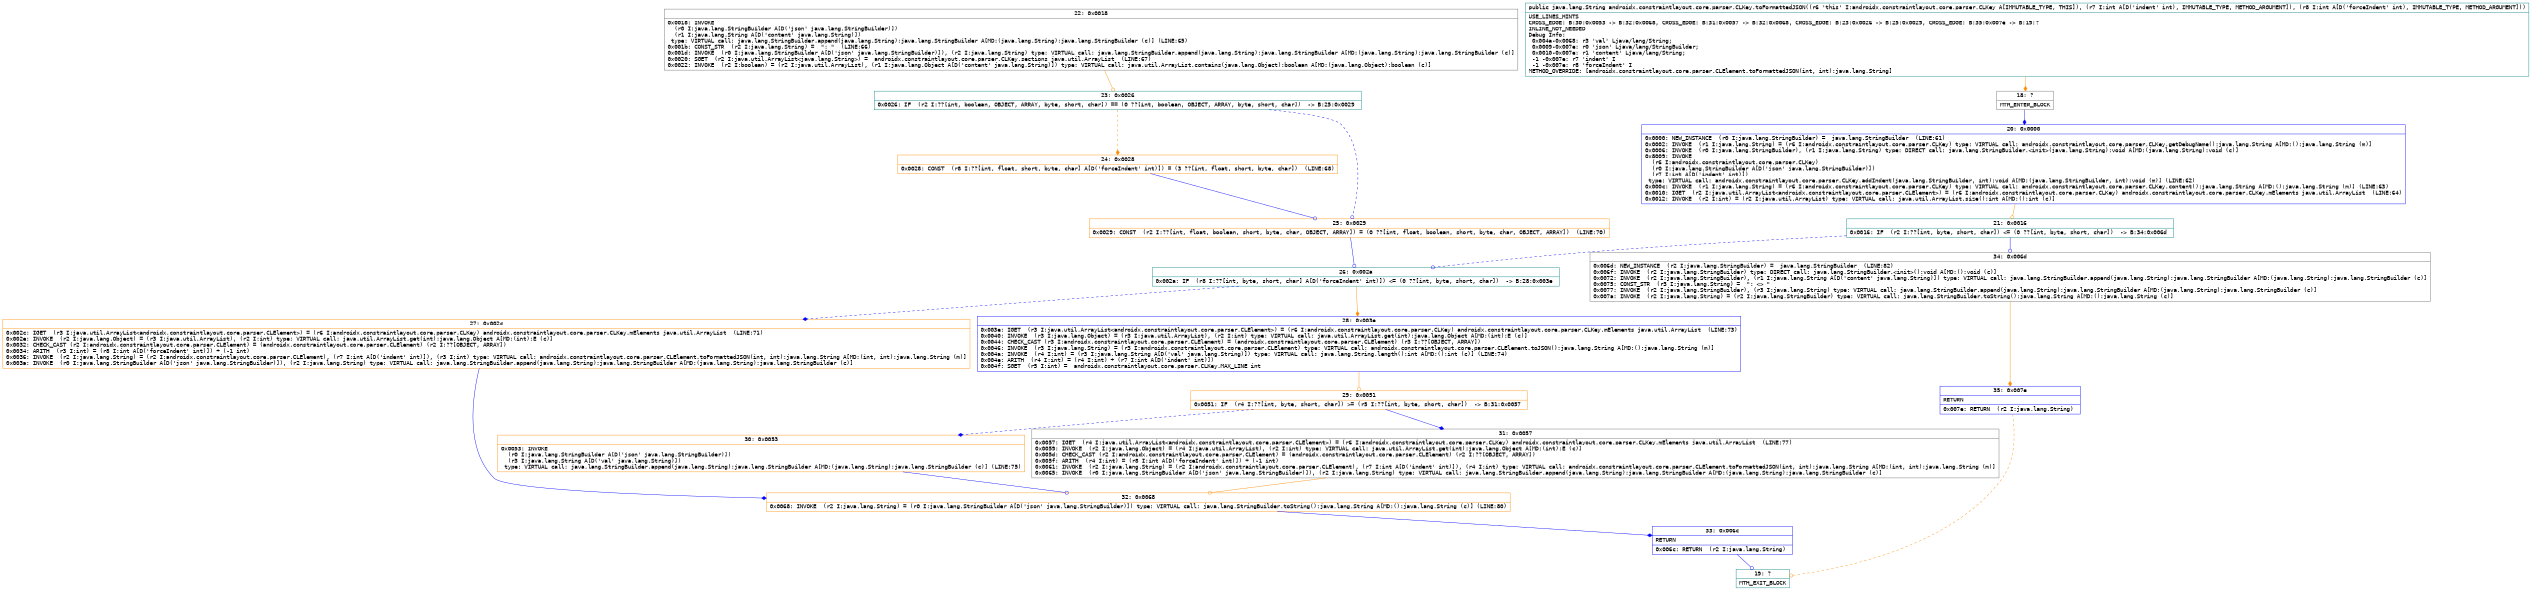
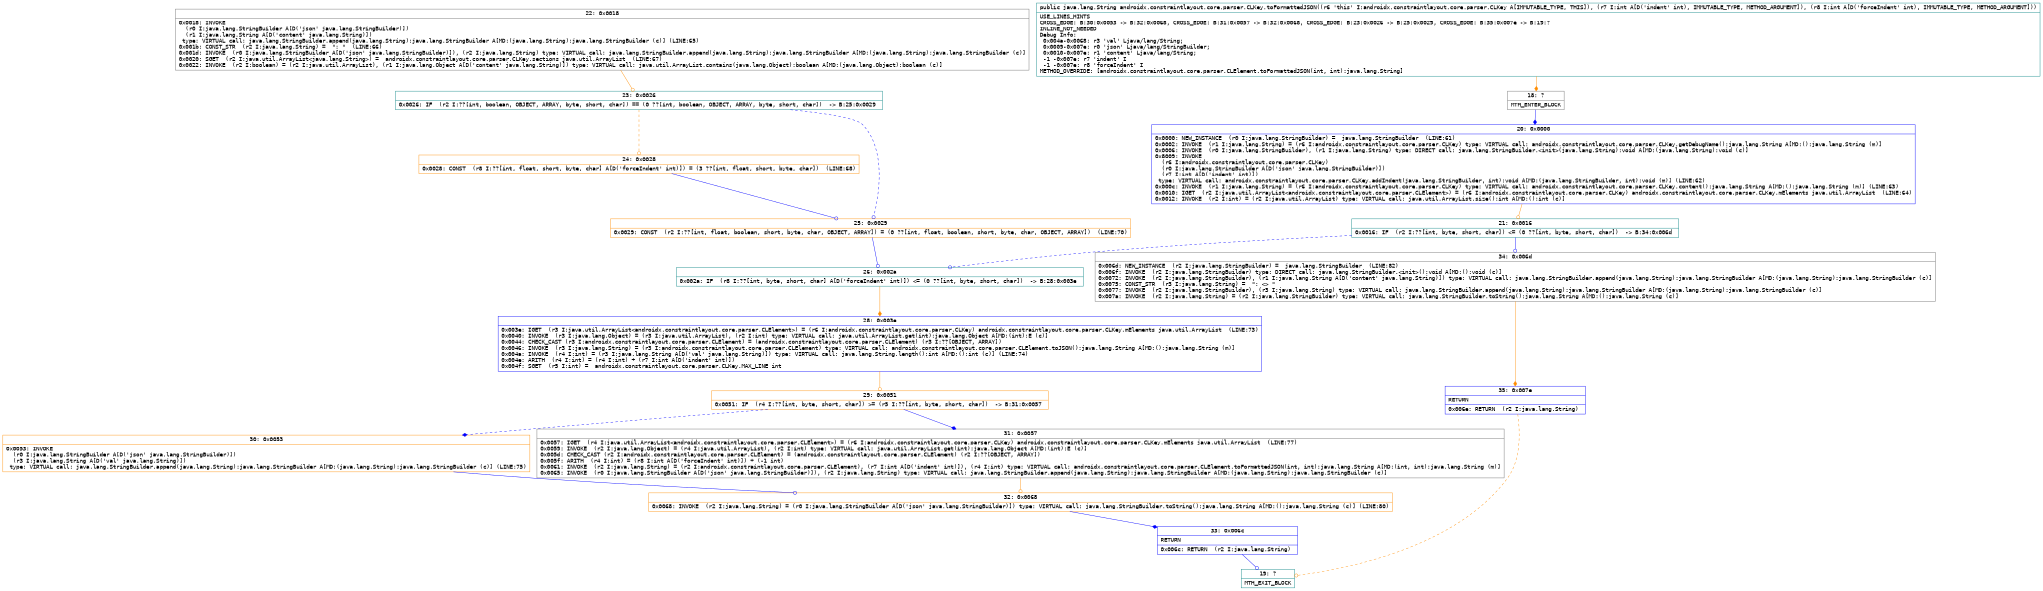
  digraph {
    fontname="DejaVu Sans Mono"
    node [color=darkorange fontname="DejaVu Sans Mono" shape=record]
    edge [arrowhead=odot color=blue fontname="DejaVu Sans Mono"]
    n1 [color=gray40 label="{18\:\ ?|MTH_ENTER_BLOCK\l}"]
    n2 [color=blue label="{20\:\ 0x0000|0x0000: NEW_INSTANCE  (r0 I:java.lang.StringBuilder) =  java.lang.StringBuilder  (LINE:61)\l0x0002: INVOKE  (r1 I:java.lang.String) = (r6 I:androidx.constraintlayout.core.parser.CLKey) type: VIRTUAL call: androidx.constraintlayout.core.parser.CLKey.getDebugName():java.lang.String A[MD:():java.lang.String (m)]\l0x0006: INVOKE  (r0 I:java.lang.StringBuilder), (r1 I:java.lang.String) type: DIRECT call: java.lang.StringBuilder.\<init\>(java.lang.String):void A[MD:(java.lang.String):void (c)]\l0x8009: INVOKE  \l  (r6 I:androidx.constraintlayout.core.parser.CLKey)\l  (r0 I:java.lang.StringBuilder A[D('json' java.lang.StringBuilder)])\l  (r7 I:int A[D('indent' int)])\l type: VIRTUAL call: androidx.constraintlayout.core.parser.CLKey.addIndent(java.lang.StringBuilder, int):void A[MD:(java.lang.StringBuilder, int):void (m)] (LINE:62)\l0x000c: INVOKE  (r1 I:java.lang.String) = (r6 I:androidx.constraintlayout.core.parser.CLKey) type: VIRTUAL call: androidx.constraintlayout.core.parser.CLKey.content():java.lang.String A[MD:():java.lang.String (m)] (LINE:63)\l0x0010: IGET  (r2 I:java.util.ArrayList\<androidx.constraintlayout.core.parser.CLElement\>) = (r6 I:androidx.constraintlayout.core.parser.CLKey) androidx.constraintlayout.core.parser.CLKey.mElements java.util.ArrayList  (LINE:64)\l0x0012: INVOKE  (r2 I:int) = (r2 I:java.util.ArrayList) type: VIRTUAL call: java.util.ArrayList.size():int A[MD:():int (c)]\l}"]
    n3 [color=teal label="{21\:\ 0x0016|0x0016: IF  (r2 I:??[int, byte, short, char]) \<= (0 ??[int, byte, short, char])  \-\> B:34:0x006d \l}"]
    n4 [color=gray40 label="{34\:\ 0x006d|0x006d: NEW_INSTANCE  (r2 I:java.lang.StringBuilder) =  java.lang.StringBuilder  (LINE:82)\l0x006f: INVOKE  (r2 I:java.lang.StringBuilder) type: DIRECT call: java.lang.StringBuilder.\<init\>():void A[MD:():void (c)]\l0x0072: INVOKE  (r2 I:java.lang.StringBuilder), (r1 I:java.lang.String A[D('content' java.lang.String)]) type: VIRTUAL call: java.lang.StringBuilder.append(java.lang.String):java.lang.StringBuilder A[MD:(java.lang.String):java.lang.StringBuilder (c)]\l0x0075: CONST_STR  (r3 I:java.lang.String) =  \": \<\> \" \l0x0077: INVOKE  (r2 I:java.lang.StringBuilder), (r3 I:java.lang.String) type: VIRTUAL call: java.lang.StringBuilder.append(java.lang.String):java.lang.StringBuilder A[MD:(java.lang.String):java.lang.StringBuilder (c)]\l0x007a: INVOKE  (r2 I:java.lang.String) = (r2 I:java.lang.StringBuilder) type: VIRTUAL call: java.lang.StringBuilder.toString():java.lang.String A[MD:():java.lang.String (c)]\l}"]
    n5 [color=teal label="{26\:\ 0x002a|0x002a: IF  (r8 I:??[int, byte, short, char] A[D('forceIndent' int)]) \<= (0 ??[int, byte, short, char])  \-\> B:28:0x003e \l}"]
    n6 [color=gray40 label="{22\:\ 0x0018|0x0018: INVOKE  \l  (r0 I:java.lang.StringBuilder A[D('json' java.lang.StringBuilder)])\l  (r1 I:java.lang.String A[D('content' java.lang.String)])\l type: VIRTUAL call: java.lang.StringBuilder.append(java.lang.String):java.lang.StringBuilder A[MD:(java.lang.String):java.lang.StringBuilder (c)] (LINE:65)\l0x001b: CONST_STR  (r2 I:java.lang.String) =  \": \"  (LINE:66)\l0x001d: INVOKE  (r0 I:java.lang.StringBuilder A[D('json' java.lang.StringBuilder)]), (r2 I:java.lang.String) type: VIRTUAL call: java.lang.StringBuilder.append(java.lang.String):java.lang.StringBuilder A[MD:(java.lang.String):java.lang.StringBuilder (c)]\l0x0020: SGET  (r2 I:java.util.ArrayList\<java.lang.String\>) =  androidx.constraintlayout.core.parser.CLKey.sections java.util.ArrayList  (LINE:67)\l0x0022: INVOKE  (r2 I:boolean) = (r2 I:java.util.ArrayList), (r1 I:java.lang.Object A[D('content' java.lang.String)]) type: VIRTUAL call: java.util.ArrayList.contains(java.lang.Object):boolean A[MD:(java.lang.Object):boolean (c)]\l}"]
    n7 [color=teal label="{23\:\ 0x0026|0x0026: IF  (r2 I:??[int, boolean, OBJECT, ARRAY, byte, short, char]) == (0 ??[int, boolean, OBJECT, ARRAY, byte, short, char])  \-\> B:25:0x0029 \l}"]
-   n8 [color=blue label="{35\:\ 0x007e|RETURN\l|0x007e: RETURN  (r2 I:java.lang.String) \l}"]
+   n8 [color=blue label="{35\:\ 0x007e|RETURN\l|0x006e: RETURN  (r2 I:java.lang.String) \l}"]
    n9 [label="{24\:\ 0x0028|0x0028: CONST  (r8 I:??[int, float, short, byte, char] A[D('forceIndent' int)]) = (3 ??[int, float, short, byte, char])  (LINE:68)\l}"]
    n10 [label="{25\:\ 0x0029|0x0029: CONST  (r2 I:??[int, float, boolean, short, byte, char, OBJECT, ARRAY]) = (0 ??[int, float, boolean, short, byte, char, OBJECT, ARRAY])  (LINE:70)\l}"]
-   n11 [label="{27\:\ 0x002c|0x002c: IGET  (r3 I:java.util.ArrayList\<androidx.constraintlayout.core.parser.CLElement\>) = (r6 I:androidx.constraintlayout.core.parser.CLKey) androidx.constraintlayout.core.parser.CLKey.mElements java.util.ArrayList  (LINE:71)\l0x002e: INVOKE  (r2 I:java.lang.Object) = (r3 I:java.util.ArrayList), (r2 I:int) type: VIRTUAL call: java.util.ArrayList.get(int):java.lang.Object A[MD:(int):E (c)]\l0x0032: CHECK_CAST (r2 I:androidx.constraintlayout.core.parser.CLElement) = (androidx.constraintlayout.core.parser.CLElement) (r2 I:??[OBJECT, ARRAY]) \l0x0034: ARITH  (r3 I:int) = (r8 I:int A[D('forceIndent' int)]) + (\-1 int) \l0x0036: INVOKE  (r2 I:java.lang.String) = (r2 I:androidx.constraintlayout.core.parser.CLElement), (r7 I:int A[D('indent' int)]), (r3 I:int) type: VIRTUAL call: androidx.constraintlayout.core.parser.CLElement.toFormattedJSON(int, int):java.lang.String A[MD:(int, int):java.lang.String (m)]\l0x003a: INVOKE  (r0 I:java.lang.StringBuilder A[D('json' java.lang.StringBuilder)]), (r2 I:java.lang.String) type: VIRTUAL call: java.lang.StringBuilder.append(java.lang.String):java.lang.StringBuilder A[MD:(java.lang.String):java.lang.StringBuilder (c)]\l}"]
    n12 [color=blue label="{28\:\ 0x003e|0x003e: IGET  (r3 I:java.util.ArrayList\<androidx.constraintlayout.core.parser.CLElement\>) = (r6 I:androidx.constraintlayout.core.parser.CLKey) androidx.constraintlayout.core.parser.CLKey.mElements java.util.ArrayList  (LINE:73)\l0x0040: INVOKE  (r3 I:java.lang.Object) = (r3 I:java.util.ArrayList), (r2 I:int) type: VIRTUAL call: java.util.ArrayList.get(int):java.lang.Object A[MD:(int):E (c)]\l0x0044: CHECK_CAST (r3 I:androidx.constraintlayout.core.parser.CLElement) = (androidx.constraintlayout.core.parser.CLElement) (r3 I:??[OBJECT, ARRAY]) \l0x0046: INVOKE  (r3 I:java.lang.String) = (r3 I:androidx.constraintlayout.core.parser.CLElement) type: VIRTUAL call: androidx.constraintlayout.core.parser.CLElement.toJSON():java.lang.String A[MD:():java.lang.String (m)]\l0x004a: INVOKE  (r4 I:int) = (r3 I:java.lang.String A[D('val' java.lang.String)]) type: VIRTUAL call: java.lang.String.length():int A[MD:():int (c)] (LINE:74)\l0x004e: ARITH  (r4 I:int) = (r4 I:int) + (r7 I:int A[D('indent' int)]) \l0x004f: SGET  (r5 I:int) =  androidx.constraintlayout.core.parser.CLKey.MAX_LINE int \l}"]
    n13 [label="{32\:\ 0x0068|0x0068: INVOKE  (r2 I:java.lang.String) = (r0 I:java.lang.StringBuilder A[D('json' java.lang.StringBuilder)]) type: VIRTUAL call: java.lang.StringBuilder.toString():java.lang.String A[MD:():java.lang.String (c)] (LINE:80)\l}"]
    n14 [label="{29\:\ 0x0051|0x0051: IF  (r4 I:??[int, byte, short, char]) \>= (r5 I:??[int, byte, short, char])  \-\> B:31:0x0057 \l}"]
    n15 [color=blue label="{33\:\ 0x006c|RETURN\l|0x006c: RETURN  (r2 I:java.lang.String) \l}"]
    n16 [color=teal label="{19\:\ ?|MTH_EXIT_BLOCK\l}"]
    n17 [label="{30\:\ 0x0053|0x0053: INVOKE  \l  (r0 I:java.lang.StringBuilder A[D('json' java.lang.StringBuilder)])\l  (r3 I:java.lang.String A[D('val' java.lang.String)])\l type: VIRTUAL call: java.lang.StringBuilder.append(java.lang.String):java.lang.StringBuilder A[MD:(java.lang.String):java.lang.StringBuilder (c)] (LINE:75)\l}"]
    n18 [color=gray40 label="{31\:\ 0x0057|0x0057: IGET  (r4 I:java.util.ArrayList\<androidx.constraintlayout.core.parser.CLElement\>) = (r6 I:androidx.constraintlayout.core.parser.CLKey) androidx.constraintlayout.core.parser.CLKey.mElements java.util.ArrayList  (LINE:77)\l0x0059: INVOKE  (r2 I:java.lang.Object) = (r4 I:java.util.ArrayList), (r2 I:int) type: VIRTUAL call: java.util.ArrayList.get(int):java.lang.Object A[MD:(int):E (c)]\l0x005d: CHECK_CAST (r2 I:androidx.constraintlayout.core.parser.CLElement) = (androidx.constraintlayout.core.parser.CLElement) (r2 I:??[OBJECT, ARRAY]) \l0x005f: ARITH  (r4 I:int) = (r8 I:int A[D('forceIndent' int)]) + (\-1 int) \l0x0061: INVOKE  (r2 I:java.lang.String) = (r2 I:androidx.constraintlayout.core.parser.CLElement), (r7 I:int A[D('indent' int)]), (r4 I:int) type: VIRTUAL call: androidx.constraintlayout.core.parser.CLElement.toFormattedJSON(int, int):java.lang.String A[MD:(int, int):java.lang.String (m)]\l0x0065: INVOKE  (r0 I:java.lang.StringBuilder A[D('json' java.lang.StringBuilder)]), (r2 I:java.lang.String) type: VIRTUAL call: java.lang.StringBuilder.append(java.lang.String):java.lang.StringBuilder A[MD:(java.lang.String):java.lang.StringBuilder (c)]\l}"]
    n19 [color=teal label="{public java.lang.String androidx.constraintlayout.core.parser.CLKey.toFormattedJSON((r6 'this' I:androidx.constraintlayout.core.parser.CLKey A[IMMUTABLE_TYPE, THIS]), (r7 I:int A[D('indent' int), IMMUTABLE_TYPE, METHOD_ARGUMENT]), (r8 I:int A[D('forceIndent' int), IMMUTABLE_TYPE, METHOD_ARGUMENT]))  | USE_LINES_HINTS\lCROSS_EDGE: B:30:0x0053 \-\> B:32:0x0068, CROSS_EDGE: B:31:0x0057 \-\> B:32:0x0068, CROSS_EDGE: B:23:0x0026 \-\> B:25:0x0029, CROSS_EDGE: B:35:0x007e \-\> B:19:?\lINLINE_NOT_NEEDED\lDebug Info:\l  0x004a\-0x0068: r3 'val' Ljava\/lang\/String;\l  0x0009\-0x007e: r0 'json' Ljava\/lang\/StringBuilder;\l  0x0010\-0x007e: r1 'content' Ljava\/lang\/String;\l  \-1 \-0x007e: r7 'indent' I\l  \-1 \-0x007e: r8 'forceIndent' I\lMETHOD_OVERRIDE: [androidx.constraintlayout.core.parser.CLElement.toFormattedJSON(int, int):java.lang.String]\l}"]
    n1 -> n2 [arrowhead=diamond]
    n2 -> n3 [color=darkorange]
    n3 -> n4
    n3 -> n5 [style=dashed]
    n4 -> n8 [arrowhead=diamond color=darkorange]
-   n5 -> n11 [arrowhead=diamond style=dashed]
    n5 -> n12 [arrowhead=diamond color=darkorange]
    n6 -> n7 [color=darkorange]
-   n7 -> n9 [arrowhead=diamond color=darkorange style=dashed]
+   n7 -> n9 [color=darkorange style=dashed]
    n7 -> n10 [style=dashed]
    n8 -> n16 [color=darkorange style=dashed]
    n9 -> n10
    n10 -> n5
-   n11 -> n13 [arrowhead=diamond]
    n12 -> n14 [color=darkorange]
    n13 -> n15 [arrowhead=diamond]
    n14 -> n17 [arrowhead=diamond style=dashed]
    n14 -> n18 [arrowhead=diamond]
    n15 -> n16
    n17 -> n13
    n18 -> n13 [color=darkorange]
    n19 -> n1 [arrowhead=diamond color=darkorange]
  }
